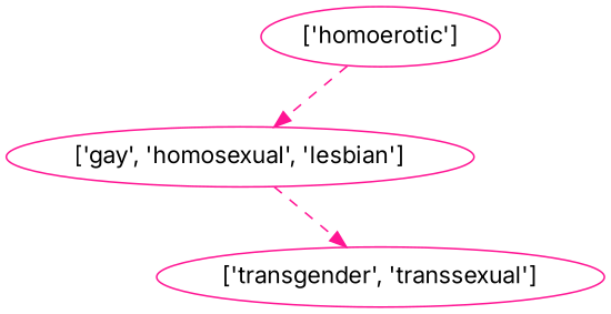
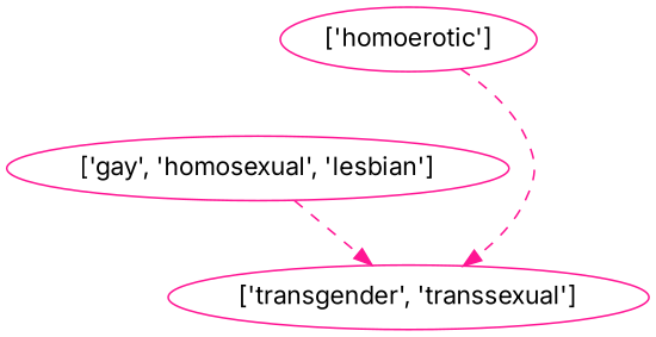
  strict digraph {
    fontname=Inter
    node [color=deeppink fontname=Inter]
    edge [color=deeppink fontname=Inter style=dashed]
    "['gay', 'homosexual', 'lesbian']"
    "['transgender', 'transsexual']"
    "['homoerotic']"
    "['gay', 'homosexual', 'lesbian']" -> "['transgender', 'transsexual']"
-   "['homoerotic']" -> "['gay', 'homosexual', 'lesbian']"
+   "['homoerotic']" -> "['transgender', 'transsexual']"
  }
